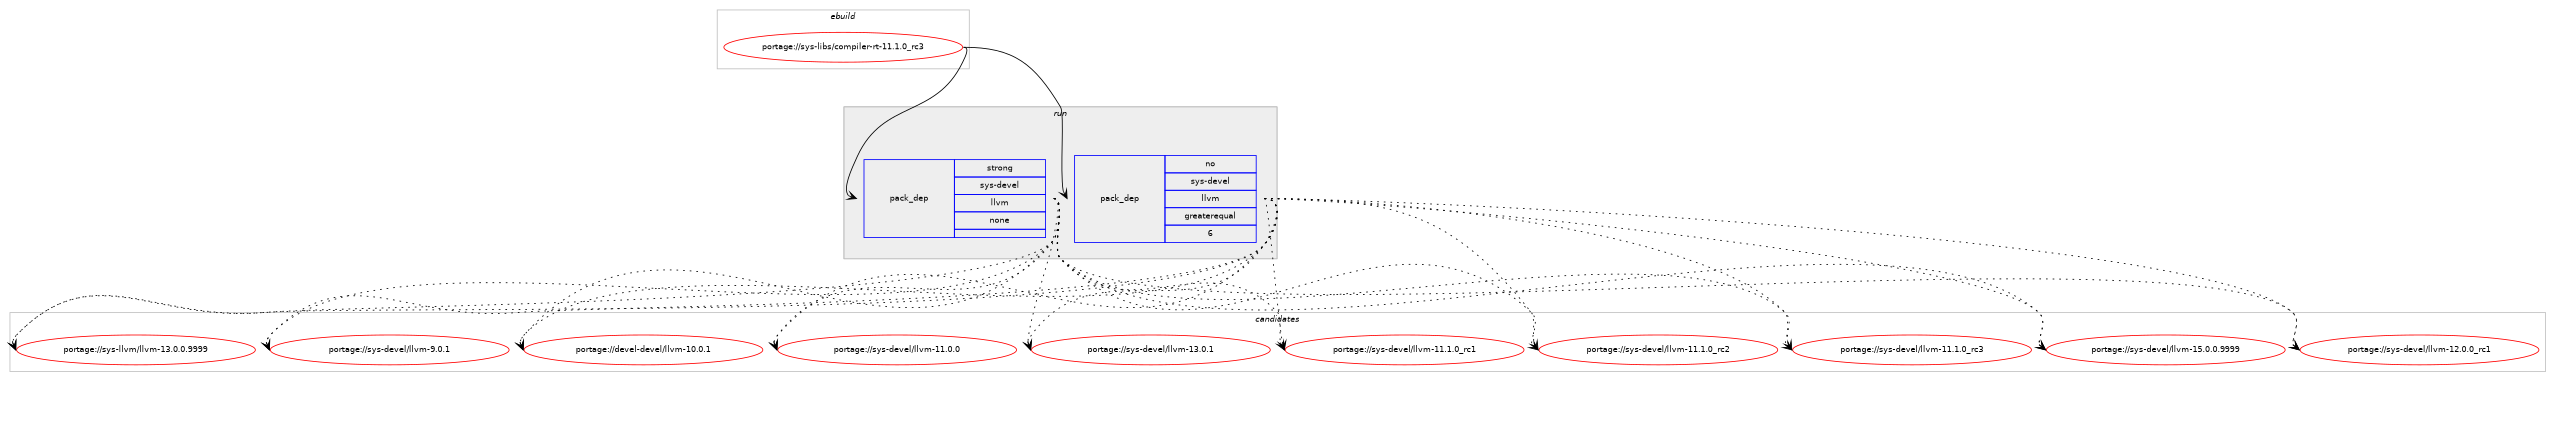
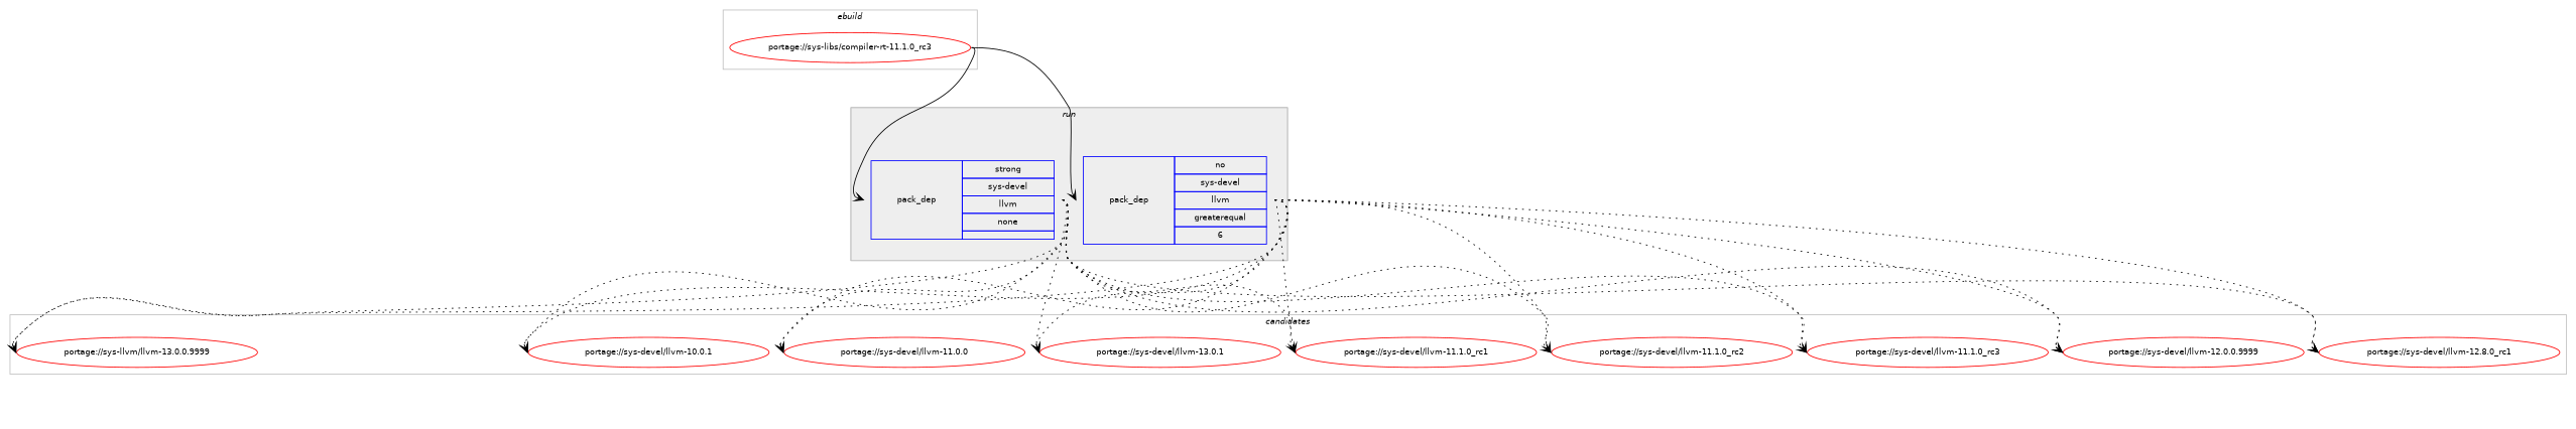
  digraph {
    compound=true
    concentrate=true
    fontname=Helvetica
    fontsize=10
    newrank=true
    rankdir=TB
    ranksep=1.5
    node [color=red fontname=Helvetica fontsize=10]
    edge [arrowhead=vee headport=w style=dotted tailport=e weight=100]
    n1 [label="portage://sys-libs/compiler-rt-11.1.0_rc3" width=4]
    n2 [color=blue label=<<TABLE BORDER="0" CELLBORDER="1" CELLSPACING="0" CELLPADDING="4" WIDTH="220"><TR><TD ROWSPAN="6" CELLPADDING="30">pack_dep</TD></TR><TR><TD WIDTH="110">no</TD></TR><TR><TD>sys-devel</TD></TR><TR><TD>llvm</TD></TR><TR><TD>greaterequal</TD></TR><TR><TD>6</TD></TR></TABLE>> shape=none]
    n3 [color=blue label=<<TABLE BORDER="0" CELLBORDER="1" CELLSPACING="0" CELLPADDING="4" WIDTH="220"><TR><TD ROWSPAN="6" CELLPADDING="30">pack_dep</TD></TR><TR><TD WIDTH="110">strong</TD></TR><TR><TD>sys-devel</TD></TR><TR><TD>llvm</TD></TR><TR><TD>none</TD></TR><TR><TD></TD></TR></TABLE>> shape=none]
-   n4 [label="portage://sys-devel/llvm-9.0.1" width=4]
    n5 [label="portage://sys-llvm/llvm-13.0.0.9999" width=4]
-   n6 [label="portage://sys-devel/llvm-12.0.0_rc1" width=4]
-   n7 [label="portage://sys-devel/llvm-15.0.0.9999" width=4]
+   n6 [label="portage://sys-devel/llvm-12.8.0_rc1" width=4]
+   n7 [label="portage://sys-devel/llvm-12.0.0.9999" width=4]
    n8 [label="portage://sys-devel/llvm-11.1.0_rc3" width=4]
    n9 [label="portage://sys-devel/llvm-11.1.0_rc2" width=4]
    n10 [label="portage://sys-devel/llvm-11.1.0_rc1" width=4]
    n11 [label="portage://sys-devel/llvm-13.0.1" width=4]
    n12 [label="portage://sys-devel/llvm-11.0.0" width=4]
-   n13 [label="portage://devel-devel/llvm-10.0.1" width=4]
+   n13 [label="portage://sys-devel/llvm-10.0.1" width=4]
    subgraph cluster_1 {
      color=gray
      label=<<i>ebuild</i>>
      rank=same
      n1
    }
    subgraph cluster_2 {
      color=gray
      label=<<i>dependencies</i>>
      subgraph cluster_3 {
        color=gray
        fillcolor="#eeeeee"
        label=<<i>compile</i>>
        style=filled
        subgraph sub_4 {
          color=gray
          fillcolor="#eeeeee"
          label=<<i>compile</i>>
          style=filled
          n2
        }
        subgraph sub_5 {
          color=gray
          fillcolor="#eeeeee"
          label=<<i>compile</i>>
          style=filled
          n3
        }
      }
      subgraph cluster_6 {
        color=gray
        fillcolor="#eeeeee"
        label=<<i>compile and run</i>>
        style=filled
      }
      subgraph cluster_7 {
        color=gray
        fillcolor="#eeeeee"
        label=<<i>run</i>>
        style=filled
      }
    }
    subgraph cluster_8 {
      color=gray
      label=<<i>candidates</i>>
      rank=same
      subgraph sub_9 {
        color=black
        label=<<i>candidates</i>>
        nodesep=1
        rank=same
-       n4
        n5
        n6
        n7
        n8
        n9
        n10
        n11
        n12
        n13
      }
      subgraph sub_10 {
        color=black
        label=<<i>candidates</i>>
        nodesep=1
        rank=same
-       n4
        n5
        n6
        n7
        n8
        n9
        n10
        n11
        n12
        n13
      }
    }
    n1 -> n2 [style=solid weight=20]
    n1 -> n3 [style=solid weight=20]
-   n2 -> n4
    n2 -> n5
    n2 -> n6
    n2 -> n7
    n2 -> n8
    n2 -> n9
    n2 -> n10
    n2 -> n11
    n2 -> n12
    n2 -> n13
-   n3 -> n4
    n3 -> n5
    n3 -> n6
    n3 -> n7
    n3 -> n8
    n3 -> n9
    n3 -> n10
    n3 -> n11
    n3 -> n12
    n3 -> n13
  }
